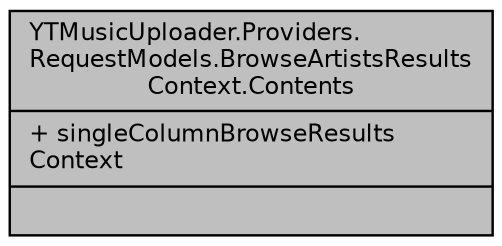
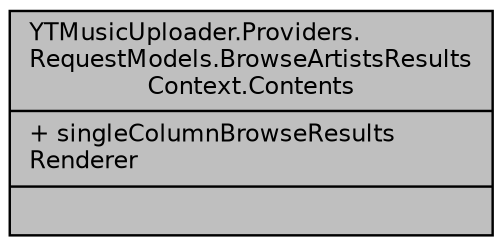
  digraph {
-   n1 [color=black fillcolor=grey75 fontcolor=black fontname=Helvetica fontsize=10 height=0.2 label="{YTMusicUploader.Providers.\lRequestModels.BrowseArtistsResults\lContext.Contents\n|+ singleColumnBrowseResults\lContext\l|}" shape=record style=filled width=0.4]
+   n1 [color=black fillcolor=grey75 fontcolor=black fontname=Helvetica fontsize=10 height=0.2 label="{YTMusicUploader.Providers.\lRequestModels.BrowseArtistsResults\lContext.Contents\n|+ singleColumnBrowseResults\lRenderer\l|}" shape=record style=filled width=0.4]
  }
